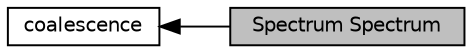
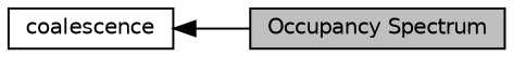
  digraph {
    rankdir=LR
    node [color=black fontname=Helvetica fontsize=10 shape=box style=filled]
    n1 [fillcolor=white height=0.2 label=coalescence width=0.4]
-   n2 [fillcolor=grey75 fontcolor=black height=0.2 label="Spectrum Spectrum" width=0.4]
+   n2 [fillcolor=grey75 fontcolor=black height=0.2 label="Occupancy Spectrum" width=0.4]
    n1 -> n2 [dir=back fontname=Helvetica fontsize=10 labelfontname=Helvetica labelfontsize=10 shape=plaintext style=solid]
  }
